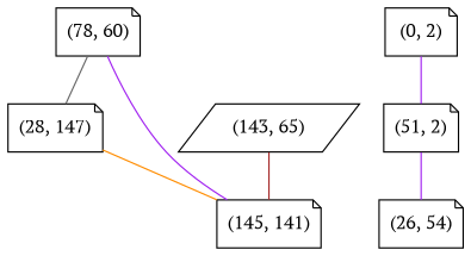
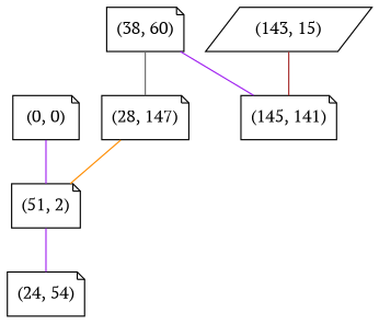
  graph {
    fontname="PT Serif"
    node [fontname="PT Serif" shape=note]
    edge [color=purple fontname="PT Serif" weight=1]
    n1 [label="(28, 147)"]
-   "(78, 60)"
+   "(78, 60)" [label="(38, 60)"]
    "(145, 141)"
    "(51, 2)"
-   "(0, 0)" [label="(0, 2)"]
-   "(24, 54)" [label="(26, 54)"]
-   "(143, 65)" [shape=parallelogram]
-   n1 -- "(145, 141)" [color=darkorange]
+   "(0, 0)"
+   "(24, 54)"
+   "(143, 65)" [shape=parallelogram label="(143, 15)"]
+   n1 -- "(51, 2)" [color=darkorange]
    "(78, 60)" -- n1 [color=gray40]
    "(78, 60)" -- "(145, 141)"
    "(51, 2)" -- "(24, 54)" [weight=3]
    "(0, 0)" -- "(51, 2)" [weight=4]
    "(143, 65)" -- "(145, 141)" [color=brown weight=3]
  }
